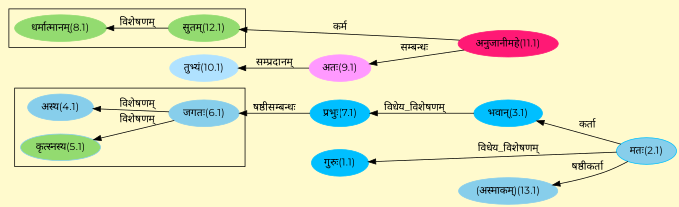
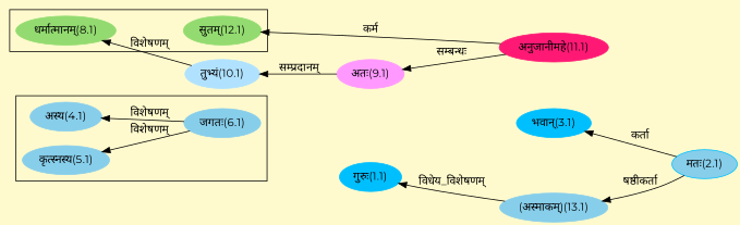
  digraph {
    bgcolor=lemonchiffon1
    compound=true
    fontname=Montserrat
    rankdir=LR
    node [color="#87CEEB" fontname=Montserrat style=filled]
    edge [dir=back fontname=Montserrat]
    n1 [label="अस्य(4.1)"]
    n2 [label="जगतः(6.1)"]
-   n3 [label="कृत्स्नस्य(5.1)" fillcolor="#93DB70"]
+   n3 [label="कृत्स्नस्य(5.1)"]
    n4 [color="#93DB70" label="धर्मात्मानम्(8.1)"]
    n5 [color="#93DB70" label="सुतम्(12.1)"]
-   n6 [color="#00BFFF" label="प्रभुः(7.1)"]
    n7 [color="#FF1975" label="अनुजानीमहे(11.1)"]
    n8 [color="#00BFFF" label="भवान्(3.1)"]
    n9 [color="#00BFFF" label="गुरुः(1.1)"]
    n10 [color="#00BFFF" fillcolor="#87CEEB" label="मतः(2.1)"]
    n11 [color="#FF99FF" label="अतः(9.1)"]
    n12 [color="#B0E2FF" label="तुभ्यं(10.1)"]
    n13 [label="(अस्माकम्)(13.1)"]
    subgraph cluster_1 {
      n1
      n2
      n3
    }
    subgraph cluster_2 {
      n4
      n5
    }
    n1 -> n2 [label="विशेषणम्"]
-   n2 -> n6 [label="षष्ठीसम्बन्धः"]
    n3 -> n2 [label="विशेषणम्"]
-   n4 -> n5 [label="विशेषणम्"]
+   n4 -> n12 [label="विशेषणम्"]
    n5 -> n7 [label="कर्म"]
-   n6 -> n8 [label="विधेय_विशेषणम्"]
    n8 -> n10 [label="कर्ता"]
-   n9 -> n10 [label="विधेय_विशेषणम्"]
+   n9 -> n13 [label="विधेय_विशेषणम्"]
    n11 -> n7 [label="सम्बन्धः"]
    n12 -> n11 [label="सम्प्रदानम्"]
    n13 -> n10 [label="षष्ठीकर्ता"]
  }
